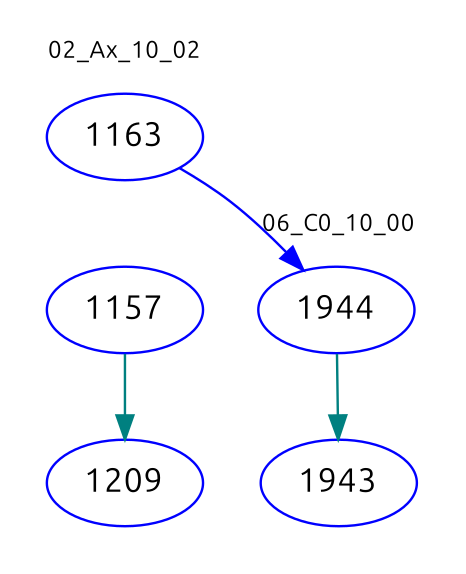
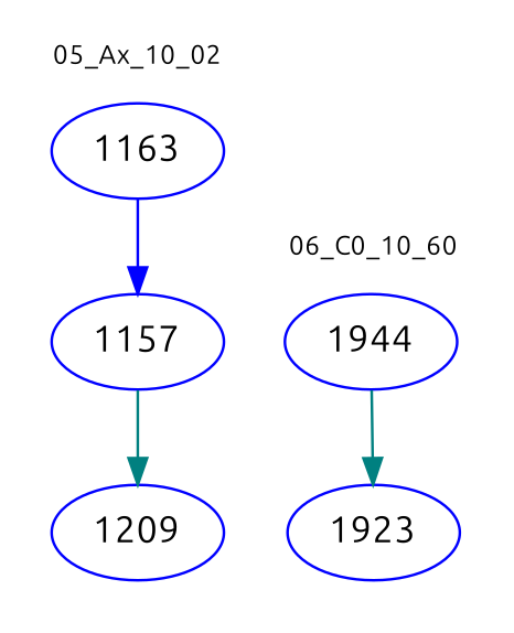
  digraph {
    fontname=Ubuntu
    node [color=blue fontname=Ubuntu]
    edge [color=teal fontname=Ubuntu]
    n1 [label=1163]
    n2 [label=1157]
    n3 [label=1209]
    n4 [label=1944]
-   n5 [label=1943]
+   n5 [label=1923]
    subgraph cluster_1 {
      color=white
      fontsize=10
-     label="02_Ax_10_02"
+     label="05_Ax_10_02"
      n1
      n2
      n3
    }
    subgraph cluster_2 {
      color=white
      fontsize=10
-     label="06_C0_10_00"
+     label="06_C0_10_60"
      n4
      n5
    }
-   n1 -> n4 [color=blue]
+   n1 -> n2 [color=blue]
    n2 -> n3
    n4 -> n5
  }
